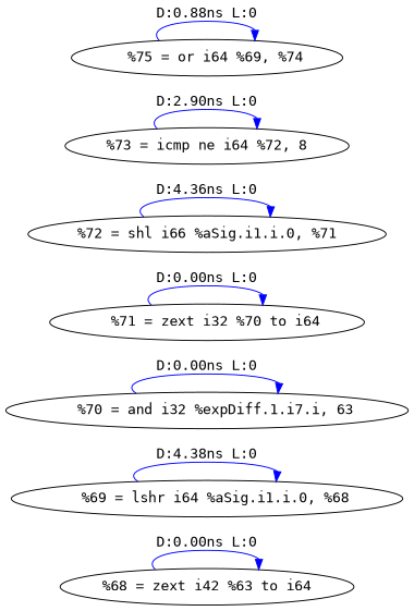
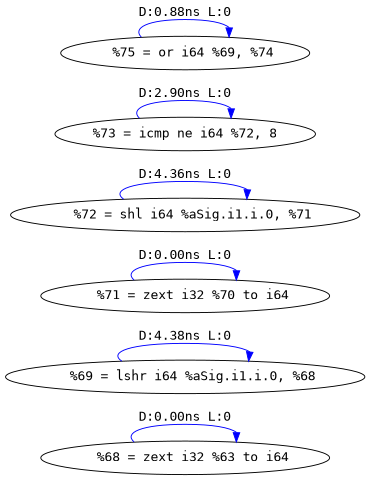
  digraph {
    fontname="DejaVu Sans Mono"
    rankdir=LR
    node [fontname="DejaVu Sans Mono"]
    edge [color=blue fontname="DejaVu Sans Mono"]
-   n1 [label="%68 = zext i42 %63 to i64"]
+   n1 [label="  %68 = zext i32 %63 to i64"]
    n2 [label="  %69 = lshr i64 %aSig.i1.i.0, %68"]
-   n3 [label="  %70 = and i32 %expDiff.1.i7.i, 63"]
    n4 [label="  %71 = zext i32 %70 to i64"]
-   n5 [label="%72 = shl i66 %aSig.i1.i.0, %71"]
+   n5 [label="  %72 = shl i64 %aSig.i1.i.0, %71"]
    n6 [label="%73 = icmp ne i64 %72, 8"]
    n7 [label="  %75 = or i64 %69, %74"]
    n1 -> n1 [label="D:0.00ns L:0"]
    n2 -> n2 [label="D:4.38ns L:0"]
-   n3 -> n3 [label="D:0.00ns L:0"]
    n4 -> n4 [label="D:0.00ns L:0"]
    n5 -> n5 [label="D:4.36ns L:0"]
    n6 -> n6 [label="D:2.90ns L:0"]
    n7 -> n7 [label="D:0.88ns L:0"]
  }
